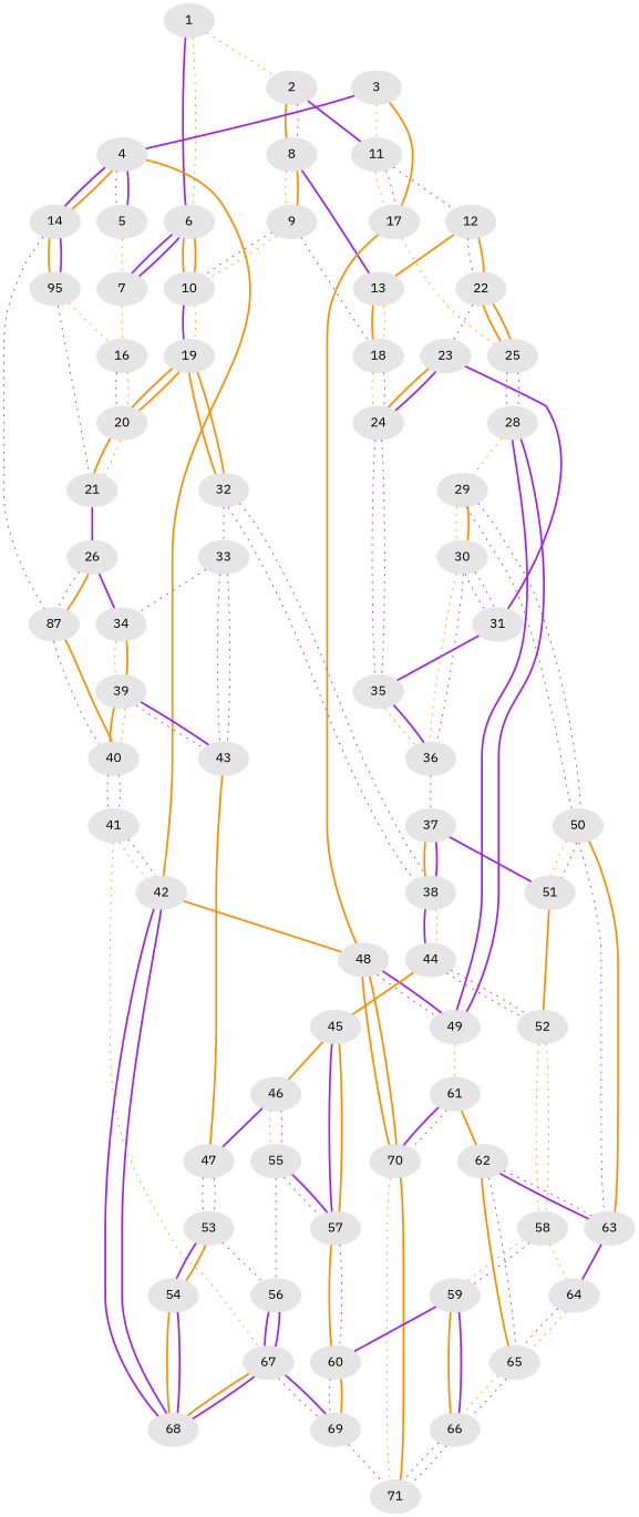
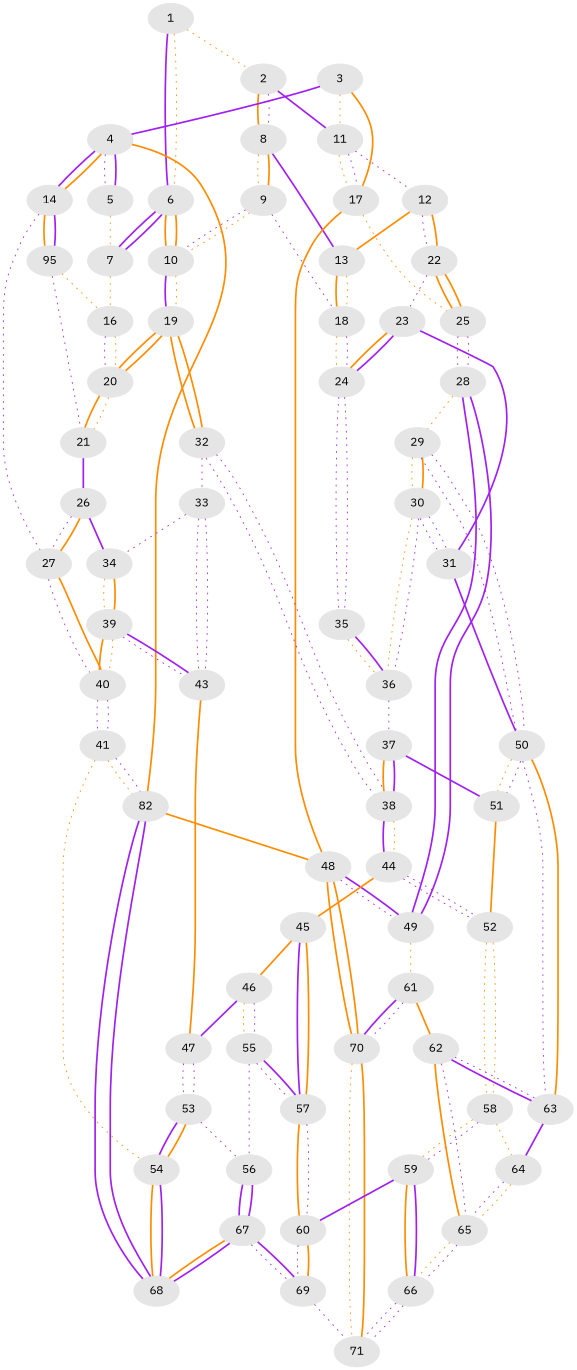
  graph {
    fontname="IBM Plex Sans"
    node [color=gray90 fontname="IBM Plex Sans" style=filled]
    edge [color=purple fontname="IBM Plex Sans" style=dotted]
    1
    2
    6
    8
    11
    7
    10
    3
    4
    17
    9
    13
    5
    14
-   42
+   42 [label=82]
    12
    25
    48
    n19 [label=95]
-   27 [label=87]
+   27
    68
    16
    19
    20
    18
    24
    32
    22
    23
    21
    40
    26
    28
    49
    70
    35
    33
    38
    34
    31
    36
    29
    39
    41
    30
    50
    61
    51
    63
    37
    43
    44
    47
    52
    45
    54
    53
    46
    57
    58
    55
    60
    56
    71
    62
    64
    59
    67
    69
    66
    65
    1 -- 2 [color=darkorange]
    1 -- 6 [style=bold]
    1 -- 6 [color=darkorange]
    2 -- 8 [color=darkorange style=bold]
    2 -- 8
    2 -- 11 [style=bold]
    6 -- 7 [style=bold]
    6 -- 7 [style=bold]
    6 -- 10 [color=darkorange style=bold]
    6 -- 10 [color=darkorange style=bold]
    8 -- 9 [color=darkorange]
    8 -- 9 [color=darkorange style=bold]
    8 -- 13 [style=bold]
    11 -- 17 [color=darkorange]
    11 -- 17
    11 -- 12
    7 -- 16 [color=darkorange]
    10 -- 19 [style=bold]
    10 -- 19 [color=darkorange]
    3 -- 11 [color=darkorange]
    3 -- 4 [style=bold]
    3 -- 17 [color=darkorange style=bold]
    4 -- 5
    4 -- 5 [style=bold]
    4 -- 14 [style=bold]
    4 -- 14 [color=darkorange style=bold]
    4 -- 42 [color=darkorange style=bold]
    17 -- 25 [color=darkorange]
    17 -- 48 [color=darkorange style=bold]
    9 -- 10
    9 -- 10 [color=darkorange]
    9 -- 18
    13 -- 18 [color=darkorange style=bold]
    13 -- 18 [color=darkorange]
    5 -- 7 [color=darkorange]
    14 -- n19 [color=darkorange style=bold]
    14 -- n19 [style=bold]
    14 -- 27
    42 -- 48 [color=darkorange style=bold]
    42 -- 68 [style=bold]
    42 -- 68 [style=bold]
    12 -- 13 [color=darkorange style=bold]
    12 -- 22
    12 -- 22 [color=darkorange style=bold]
    25 -- 28
    25 -- 28
    48 -- 49
    48 -- 49 [style=bold]
    48 -- 70 [color=darkorange style=bold]
    48 -- 70 [color=darkorange style=bold]
    n19 -- 16 [color=darkorange]
    n19 -- 21
    27 -- 40
    27 -- 40 [color=darkorange style=bold]
    16 -- 20
    16 -- 20 [color=darkorange]
    19 -- 20 [color=darkorange style=bold]
    19 -- 20 [color=darkorange style=bold]
    19 -- 32 [color=darkorange style=bold]
    19 -- 32 [color=darkorange style=bold]
    20 -- 21 [color=darkorange style=bold]
    20 -- 21 [color=darkorange]
    18 -- 24 [color=darkorange]
    18 -- 24
    24 -- 35
    24 -- 35
    32 -- 33
    32 -- 38
    32 -- 38
    22 -- 25 [color=darkorange style=bold]
    22 -- 25 [color=darkorange style=bold]
    22 -- 23
    23 -- 24 [color=darkorange style=bold]
    23 -- 24 [style=bold]
    23 -- 31 [style=bold]
    21 -- 26 [style=bold]
    40 -- 41
    40 -- 41
    26 -- 27
    26 -- 27 [color=darkorange style=bold]
    26 -- 34 [style=bold]
    28 -- 49 [style=bold]
    28 -- 49 [style=bold]
    28 -- 29 [color=darkorange]
    49 -- 61 [color=darkorange]
    70 -- 71 [color=darkorange]
    70 -- 71 [color=darkorange style=bold]
    35 -- 36 [color=darkorange]
    35 -- 36 [style=bold]
    33 -- 34
    33 -- 43
    33 -- 43
    38 -- 44 [style=bold]
    38 -- 44 [color=darkorange]
    34 -- 39 [color=darkorange]
    34 -- 39 [color=darkorange style=bold]
-   31 -- 35 [style=bold]
+   31 -- 50 [style=bold]
    36 -- 37
    29 -- 30 [color=darkorange]
    29 -- 30 [color=darkorange style=bold]
    29 -- 50
    29 -- 50
    39 -- 40 [color=darkorange style=bold]
    39 -- 40 [color=darkorange]
    39 -- 43
    39 -- 43 [style=bold]
    41 -- 42 [color=darkorange]
    41 -- 42
-   41 -- 67 [color=darkorange]
+   41 -- 54 [color=darkorange]
    30 -- 31
    30 -- 31
    30 -- 36 [color=darkorange]
    30 -- 36
    50 -- 51 [color=darkorange]
    50 -- 51
    50 -- 63
    50 -- 63 [color=darkorange style=bold]
    61 -- 70 [style=bold]
    61 -- 70
    61 -- 62 [color=darkorange style=bold]
    51 -- 52 [color=darkorange style=bold]
    63 -- 64 [style=bold]
    37 -- 38 [color=darkorange style=bold]
    37 -- 38 [style=bold]
    37 -- 51 [style=bold]
    43 -- 47 [color=darkorange style=bold]
    44 -- 52
    44 -- 52
    44 -- 45 [color=darkorange style=bold]
    47 -- 53
    47 -- 53
    52 -- 58 [color=darkorange]
    52 -- 58 [color=darkorange]
    45 -- 46 [color=darkorange style=bold]
    45 -- 57 [style=bold]
    45 -- 57 [color=darkorange style=bold]
    54 -- 68 [color=darkorange style=bold]
    54 -- 68 [style=bold]
    53 -- 54 [style=bold]
    53 -- 54 [color=darkorange style=bold]
    53 -- 56
    46 -- 47 [style=bold]
    46 -- 55 [color=darkorange]
    46 -- 55
    57 -- 60 [color=darkorange style=bold]
    57 -- 60
    58 -- 64 [color=darkorange]
    58 -- 59 [color=darkorange]
    58 -- 59
    55 -- 57
    55 -- 57 [style=bold]
    55 -- 56
    60 -- 69
    60 -- 69 [color=darkorange style=bold]
    56 -- 67 [style=bold]
    56 -- 67 [style=bold]
    62 -- 63 [style=bold]
    62 -- 63
    62 -- 65 [color=darkorange style=bold]
    62 -- 65
    64 -- 65
    64 -- 65 [color=darkorange]
    59 -- 60 [style=bold]
    59 -- 66 [color=darkorange style=bold]
    59 -- 66 [style=bold]
    67 -- 68 [color=darkorange style=bold]
    67 -- 68 [style=bold]
    67 -- 69
    67 -- 69 [style=bold]
    69 -- 71
    66 -- 71
    66 -- 71
    65 -- 66 [color=darkorange]
    65 -- 66
  }
